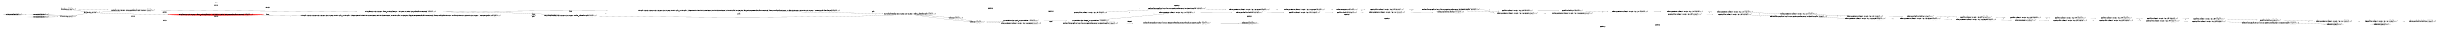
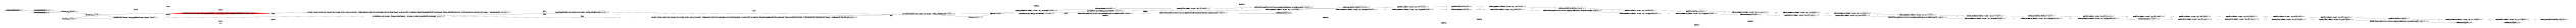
  digraph {
    rankdir=LR
    node [fillcolor=white shape=ellipse style=filled]
    edge [style=bold]
    n1 [label="expectedOutput.add(new StreamRecord<>(new Tuple2<>(\"key1\",5),4999))@@@32@@@['1', '1', '0']"]
    n2 [label="expectedOutput.add(new StreamRecord<>(new Tuple2<>(\"key1\",3),5999))@@@33@@@['1', '1', '0']"]
    n3 [label="expected.add(new StreamRecord<>(new Tuple2<>(\"key1\",2),5999))@@@32@@@['0', '0', '1']"]
    n4 [label="TestHarnessUtil.assertOutputEqualsSorted(\"Output was not correct.\",expectedOutput,testHarness.getOutput(),new Tuple2ResultSortComparator())@@@34@@@['1', '1', '0']"]
    n5 [label="expected.add(new Watermark(6000))@@@33@@@['0', '0', '1']"]
    n6 [label="expected.add(new StreamRecord<>(new Tuple2<>(\"key2\",4),4999))@@@29@@@['0', '0', '1']"]
    n7 [label="expected.add(new StreamRecord<>(new Tuple2<>(\"key1\",2),4999))@@@30@@@['0', '0', '1']"]
    n8 [label="expected.add(new StreamRecord<>(new Tuple2<>(\"key2\",1),5999))@@@31@@@['0', '0', '1']"]
    n9 [label="TestHarnessUtil.assertOutputEqualsSorted(\"SideOutput was not correct.\",sideExpected,(Iterable)testHarness.getSideOutput(lateOutputTag),new Tuple2ResultSortComparator())@@@39@@@['0', '0', '1']"]
    n10 [fillcolor=lightgray label="testHarness.close()@@@40@@@['0', '0', '1']"]
    n11 [label="ConcurrentLinkedQueue<Object> sideExpected = new ConcurrentLinkedQueue<>()@@@12@@@['0', '0', '1']"]
    n12 [label="testHarness.processElement(new StreamRecord<>(new Tuple2<>(\"key2\",1),1000))@@@13@@@['0', '0', '1']"]
    n13 [label="testHarness.processWatermark(new Watermark(1999))@@@14@@@['0', '0', '1']"]
    n14 [label="TypeInformation<Tuple2<String,Integer>> inputType = TypeInfoParser.parse(\"Tuple2<String, Integer>\")@@@6@@@['1', '0', '1']"]
    n15 [fillcolor=red label="ReducingStateDescriptor<Tuple2<String,Integer>> stateDesc = new ReducingStateDescriptor<>(\"window-contents\",new SumReducer(),STRING_INT_TUPLE.createSerializer(new ExecutionConfig()))@@@5@@@['0', '1', '0']"]
    n16 [label="ReducingStateDescriptor<Tuple2<String,Integer>> stateDesc = new ReducingStateDescriptor<>(\"window-contents\",new SumReducer(),inputType.createSerializer(new ExecutionConfig()))@@@7@@@['1', '0', '1']"]
    n17 [label="WindowOperator<String,Tuple2<String,Integer>,Tuple2<String,Integer>,Tuple2<String,Integer>,TimeWindow> operator = new WindowOperator<>(SlidingProcessingTimeWindows.of(Time.of(windowSize,TimeUnit.SECONDS),Time.of(windowSlide,TimeUnit.SECONDS)),new TimeWindow.Serializer(),new TupleKeySelector(),BasicTypeInfo.STRING_TYPE_INFO.createSerializer(new ExecutionConfig()),stateDesc,new InternalSingleValueWindowFunction<>(new PassThroughWindowFunction<String,TimeWindow,Tuple2<String,Integer>>()),ProcessingTimeTrigger.create(),0,null)@@@6@@@['0', '1', '0']"]
    n18 [label="WindowOperator<String,Tuple2<String,Integer>,Tuple2<String,Integer>,Tuple2<String,Integer>,TimeWindow> operator = new WindowOperator<>(SlidingEventTimeWindows.of(Time.of(windowSize,TimeUnit.SECONDS),Time.of(windowSlide,TimeUnit.SECONDS)),new TimeWindow.Serializer(),new TupleKeySelector(),BasicTypeInfo.STRING_TYPE_INFO.createSerializer(new ExecutionConfig()),stateDesc,new InternalSingleValueWindowFunction<>(new PassThroughWindowFunction<String,TimeWindow,Tuple2<String,Integer>>()),EventTimeTrigger.create(),lateness,lateOutputTag)@@@8@@@['0', '0', '1']"]
    n19 [label="OneInputStreamOperatorTestHarness<Tuple2<String,Integer>,Tuple2<String,Integer>> testHarness = createTestHarness(operator)@@@7@@@['1', '1', '0']"]
    n20 [label="expectedOutput.add(new StreamRecord<>(new Tuple2<>(\"key2\",1),999))@@@13@@@['1', '1', '0']"]
    n21 [label="TestHarnessUtil.assertOutputEqualsSorted(\"Output was not correct.\",expectedOutput,testHarness.getOutput(),new Tuple2ResultSortComparator())@@@14@@@['1', '1', '0']"]
    n22 [label="testHarness.processElement(new StreamRecord<>(new Tuple2<>(\"key2\",1),Long.MAX_VALUE))@@@15@@@['1', '1', '0']"]
    n23 [label="testHarness.processElement(new StreamRecord<>(new Tuple2<>(\"key1\",1),3001))@@@34@@@['0', '0', '1']"]
    n24 [fillcolor=lightgray label="testHarness.close()@@@35@@@['1', '1', '0']"]
    n25 [label="final long lateness = 0@@@5@@@['0', '0', '1']"]
    n26 [label="final int windowSlide = 1@@@4@@@['1', '1', '1']"]
    n27 [label="OneInputStreamOperatorTestHarness<Tuple2<String,Integer>,Tuple2<String,Integer>> testHarness = createTestHarness(operator)@@@9@@@['1', '1', '1']"]
    n28 [label="testHarness.processElement(new StreamRecord<>(new Tuple2<>(\"key2\",1),3900))@@@25@@@['0', '0', '1']"]
    n29 [label="testHarness.processWatermark(new Watermark(6000))@@@26@@@['0', '0', '1']"]
    n30 [label="expected.add(new StreamRecord<>(new Tuple2<>(\"key2\",5),3999))@@@27@@@['0', '0', '1']"]
    n31 [label="sideExpected.add(new StreamRecord<>(new Tuple2<>(\"key1\",1),3001))@@@35@@@['0', '0', '1']"]
    n32 [label="testHarness.processWatermark(new Watermark(25000))@@@36@@@['0', '0', '1']"]
    n33 [label="testHarness.processWatermark(new Watermark(3000))@@@18@@@['0', '0', '1']"]
    n34 [label="expected.add(new StreamRecord<>(new Tuple2<>(\"key2\",2),2999))@@@19@@@['0', '0', '1']"]
    n35 [label="expected.add(new Watermark(3000))@@@20@@@['0', '0', '1']"]
    n36 [label="expectedOutput.add(new StreamRecord<>(new Tuple2<>(\"key2\",3),1999))@@@18@@@['1', '1', '0']"]
    n37 [label="TestHarnessUtil.assertOutputEqualsSorted(\"Output was not correct.\",expectedOutput,testHarness.getOutput(),new Tuple2ResultSortComparator())@@@19@@@['1', '1', '0']"]
    n38 [label="testHarness.processElement(new StreamRecord<>(new Tuple2<>(\"key1\",1),Long.MAX_VALUE))@@@20@@@['1', '1', '0']"]
    n39 [label="testHarness.setProcessingTime(7000)@@@29@@@['1', '1', '0']"]
    n40 [label="expectedOutput.add(new StreamRecord<>(new Tuple2<>(\"key2\",2),3999))@@@30@@@['1', '1', '0']"]
    n41 [label="expectedOutput.add(new StreamRecord<>(new Tuple2<>(\"key1\",5),3999))@@@31@@@['1', '1', '0']"]
    n42 [label="testHarness.processElement(new StreamRecord<>(new Tuple2<>(\"key1\",1),Long.MAX_VALUE))@@@21@@@['1', '1', '0']"]
    n43 [label="testHarness.processElement(new StreamRecord<>(new Tuple2<>(\"key1\",1),3001))@@@21@@@['0', '0', '1']"]
+   n44 [label="testHarness.setProcessingTime(3000)@@@22@@@['1', '1', '0']"]
    n45 [label="testHarness.processElement(new StreamRecord<>(new Tuple2<>(\"key2\",1),2400))@@@22@@@['0', '0', '1']"]
    n46 [label="expectedOutput.add(new StreamRecord<>(new Tuple2<>(\"key2\",3),2999))@@@23@@@['1', '1', '0']"]
    n47 [label="TestHarnessUtil.assertOutputEqualsSorted(\"Output was not correct.\",expectedOutput,testHarness.getOutput(),new Tuple2ResultSortComparator())@@@25@@@['1', '1', '0']"]
    n48 [label="testHarness.processElement(new StreamRecord<>(new Tuple2<>(\"key1\",1),Long.MAX_VALUE))@@@26@@@['1', '1', '0']"]
    n49 [label="testHarness.processElement(new StreamRecord<>(new Tuple2<>(\"key1\",1),Long.MAX_VALUE))@@@27@@@['1', '1', '0']"]
    n50 [label="testHarness.processElement(new StreamRecord<>(new Tuple2<>(\"key2\",1),2400))@@@23@@@['0', '0', '1']"]
    n51 [label="testHarness.processElement(new StreamRecord<>(new Tuple2<>(\"key1\",1),3001))@@@24@@@['0', '0', '1']"]
    n52 [label="testHarness.processElement(new StreamRecord<>(new Tuple2<>(\"key2\",1),Long.MAX_VALUE))@@@16@@@['1', '1', '0']"]
    n53 [label="testHarness.setProcessingTime(2000)@@@17@@@['1', '1', '0']"]
    n54 [label="testHarness.processElement(new StreamRecord<>(new Tuple2<>(\"key2\",1),2000))@@@17@@@['0', '0', '1']"]
    n55 [label="testHarness.processElement(new StreamRecord<>(new Tuple2<>(\"key1\",1),Long.MAX_VALUE))@@@28@@@['1', '1', '0']"]
    n56 [label="expectedOutput.add(new StreamRecord<>(new Tuple2<>(\"key1\",2),2999))@@@24@@@['1', '1', '0']"]
    n57 [label="testHarness.open()@@@9@@@['1', '1', '0']"]
    n58 [label="testHarness.open()@@@10@@@['1', '1', '1']"]
    n59 [label="testHarness.processElement(new StreamRecord<>(new Tuple2<>(\"key2\",1),Long.MAX_VALUE))@@@11@@@['1', '1', '0']"]
    n60 [label="ConcurrentLinkedQueue<Object> expected = new ConcurrentLinkedQueue<>()@@@11@@@['0', '0', '1']"]
    n61 [fillcolor=lightgray label="testHarness.close()@@@36@@@['1', '0', '0']"]
+   n62 [label="testHarness.setProcessingTime(1000)@@@12@@@['1', '1', '0']"]
    n63 [label="expected.add(new StreamRecord<>(new Tuple2<>(\"key1\",2),3999))@@@28@@@['0', '0', '1']"]
    n64 [label="TestHarnessUtil.assertOutputEqualsSorted(\"Output was not correct.\",expected,testHarness.getOutput(),new Tuple2ResultSortComparator())@@@38@@@['0', '0', '1']"]
    n65 [label="expected.add(new StreamRecord<>(new Tuple2<>(\"key2\",1),1999))@@@15@@@['0', '0', '1']"]
    n66 [label="expected.add(new Watermark(1999))@@@16@@@['0', '0', '1']"]
    n67 [fillcolor=lightgray label="testProcessingTimeSlidingWindows['0', '1', '0']" shape=diamond]
    n68 [label="final int windowSize = 3@@@3@@@['1', '1', '1']"]
    n69 [fillcolor=lightgray label="testSideOutputDueToLatenessSliding['0', '0', '1']"]
    n70 [fillcolor=lightgray label="testProcessingTimeSlidingWindows['1', '0', '0']" shape=diamond]
    n1 -> n2
    n1 -> n3 [label=0 style=dashed]
    n2 -> n4
    n3 -> n5
    n4 -> n23 [label=0 style=dashed]
    n4 -> n24
    n5 -> n23
    n6 -> n7
    n7 -> n8
    n8 -> n3
    n9 -> n10
    n11 -> n9 [label=sideExpected style=solid]
    n11 -> n12
    n12 -> n13
    n13 -> n65
    n14 -> n15 [label=0 style=dashed]
    n14 -> n16
    n15 -> n17
    n15 -> n17 [label=stateDesc style=solid]
    n16 -> n18
    n16 -> n18 [label=stateDesc style=solid]
    n16 -> n19 [label=stateDesc style=solid]
    n16 -> n19
    n17 -> n19 [label=operator style=solid]
    n17 -> n19
    n18 -> n27 [label=operator style=solid]
    n18 -> n27
    n19 -> n18 [label=0 style=dashed]
    n19 -> n27 [label=operator style=solid]
    n19 -> n27
    n20 -> n12 [label=0 style=dashed]
    n20 -> n21
    n21 -> n22
    n22 -> n52
    n23 -> n31
    n24 -> n61 [style=solid]
    n25 -> n14
    n25 -> n18 [label=lateness style=solid]
    n25 -> n26
    n26 -> n14
    n26 -> n15
    n26 -> n17 [label=windowSlide style=solid]
    n26 -> n18 [label=windowSlide style=solid]
    n26 -> n19 [label=windowSlide style=solid]
    n27 -> n4 [label=expectedOutput style=solid]
    n27 -> n21 [label=expectedOutput style=solid]
    n27 -> n37 [label=expectedOutput style=solid]
    n27 -> n47 [label=expectedOutput style=solid]
    n27 -> n57
    n27 -> n58
    n28 -> n29
    n29 -> n30
    n30 -> n63
    n31 -> n32
    n33 -> n34
    n34 -> n35
    n35 -> n43
    n36 -> n33 [label=0 style=dashed]
    n36 -> n37
    n37 -> n34 [label=0 style=dashed]
    n37 -> n38
    n38 -> n42
    n39 -> n6 [label=0 style=dashed]
    n39 -> n40
    n40 -> n41
    n41 -> n1
    n41 -> n8 [label=0 style=dashed]
    n42 -> n43 [label=0 style=dashed]
+   n42 -> n44
    n43 -> n45
+   n44 -> n45 [label=0 style=dashed]
+   n44 -> n46
    n45 -> n50
    n46 -> n50 [label=0 style=dashed]
    n46 -> n56
    n47 -> n28 [label=0 style=dashed]
    n47 -> n48
    n48 -> n49
    n49 -> n30 [label=0 style=dashed]
    n49 -> n55
    n50 -> n51
    n51 -> n28
    n52 -> n53
    n53 -> n36
    n53 -> n54 [label=0 style=dashed]
    n54 -> n33
    n55 -> n39
    n55 -> n63 [label=0 style=dashed]
    n56 -> n47
    n56 -> n51 [label=0 style=dashed]
    n57 -> n22 [label=expectedOutput style=solid]
    n57 -> n24 [label=expectedOutput style=solid]
    n57 -> n38 [label=expectedOutput style=solid]
    n57 -> n48 [label=expectedOutput style=solid]
    n57 -> n58
    n58 -> n59
    n58 -> n60
+   n59 -> n62
    n60 -> n11
    n60 -> n64 [label=expected style=solid]
+   n62 -> n20
    n63 -> n6
    n64 -> n9
    n65 -> n66
    n66 -> n54
    n67 -> n68
    n68 -> n17 [label=windowSize style=solid]
    n68 -> n18 [label=windowSize style=solid]
    n68 -> n19 [label=windowSize style=solid]
    n68 -> n26
    n69 -> n67
    n70 -> n68
  }
